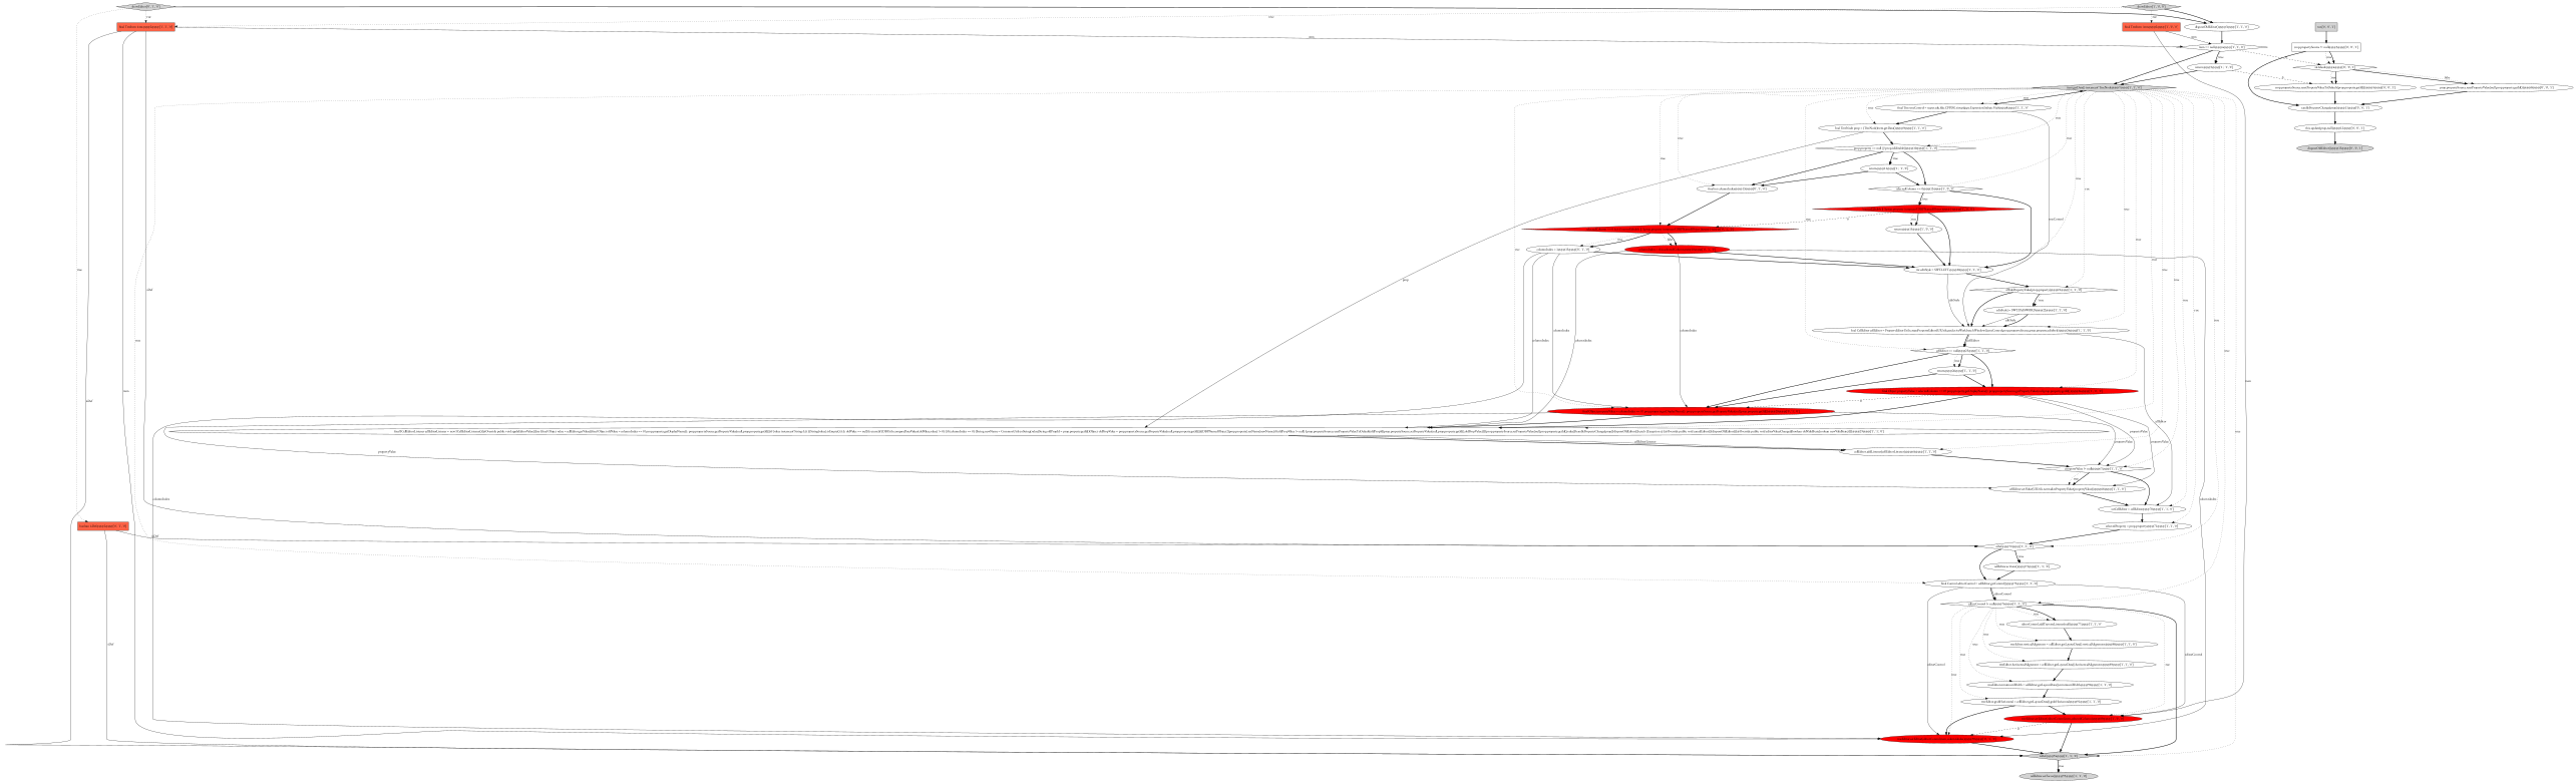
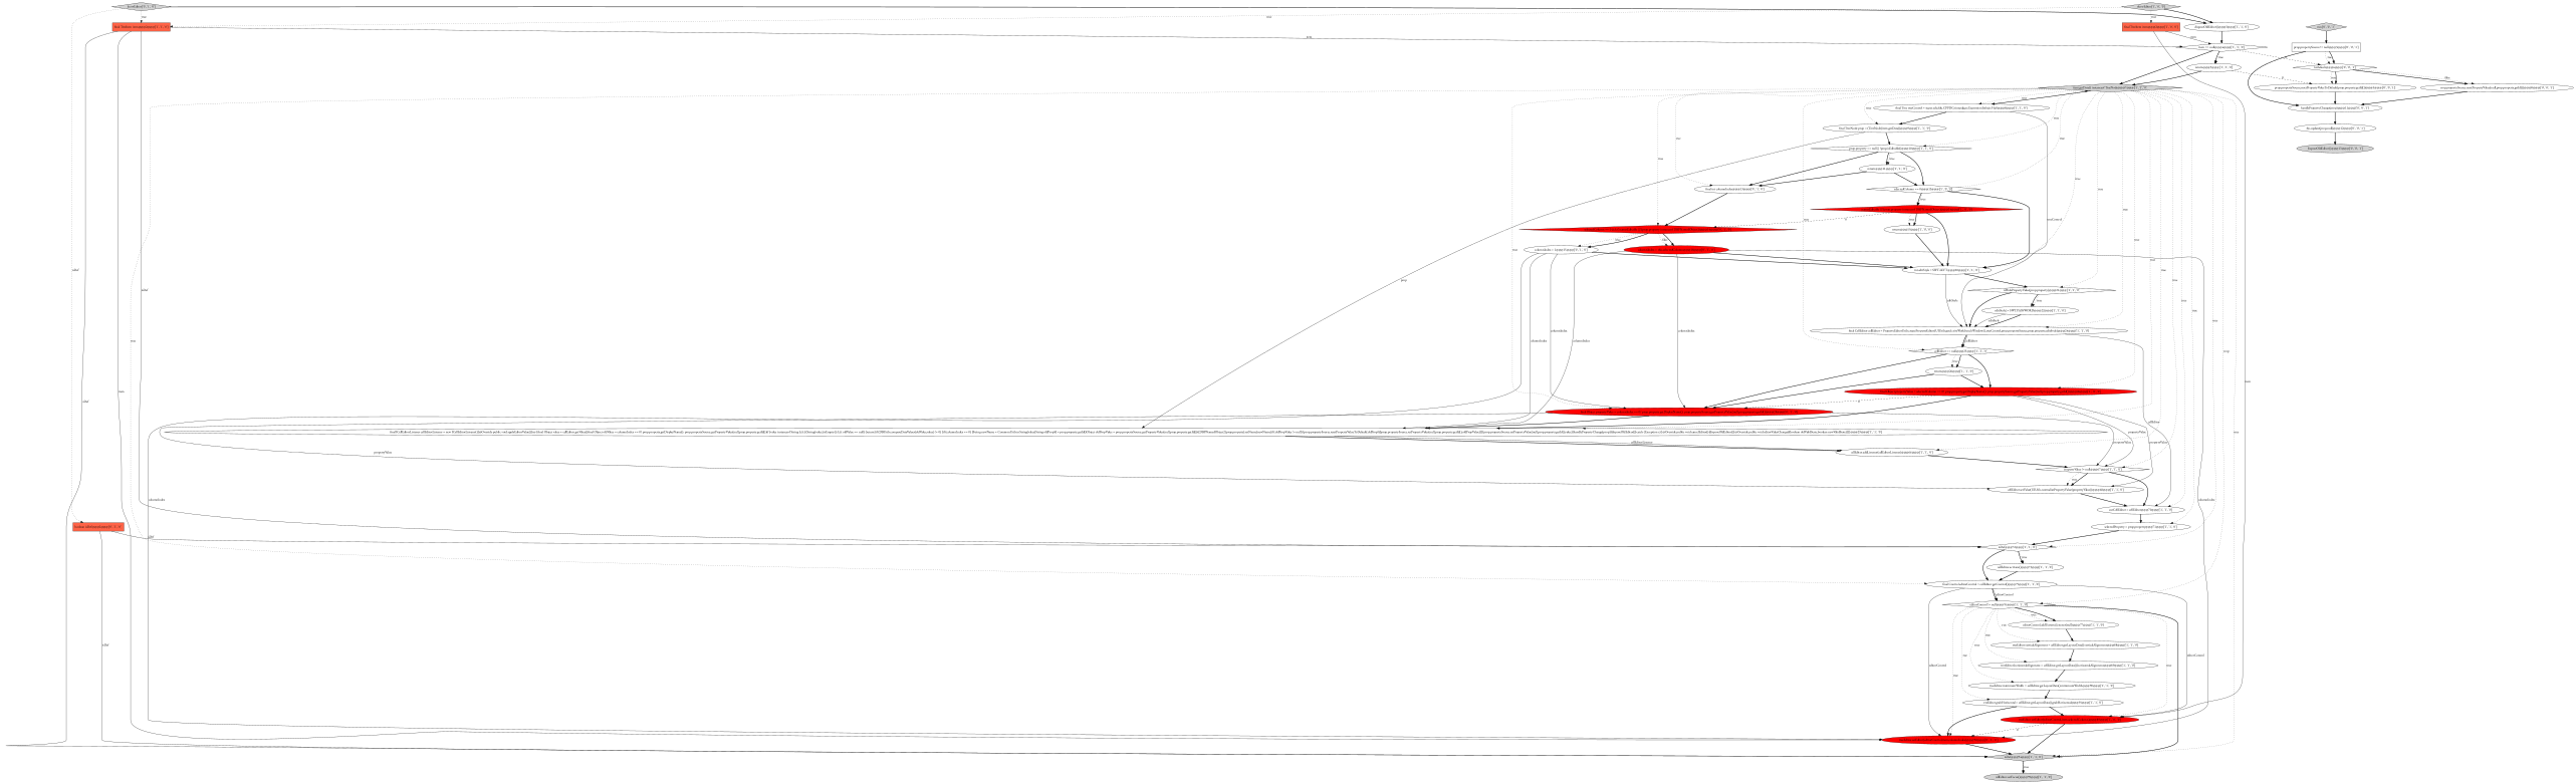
  digraph {
    fontname="EB Garamond"
    node [fillcolor=white fontname="EB Garamond" shape=ellipse style=filled]
    edge [fontname="EB Garamond" style=bold]
    n1 [label="final Control editorControl = cellEditor.getControl()@@@75@@@['1', '1', '0']"]
    n2 [fillcolor=red label="treeEditor.setEditor(editorControl,item,columnIndex)@@@92@@@['0', '1', '0']"]
    n3 [fillcolor=red label="treeEditor.setEditor(editorControl,item,selectedColumn)@@@89@@@['1', '0', '0']"]
    n4 [label="editorControl != null@@@76@@@['1', '1', '0']" shape=diamond]
    n5 [fillcolor=lightgray label="isDef@@@94@@@['1', '1', '0']" shape=diamond]
    n6 [label="editorControl.addTraverseListener(null)@@@77@@@['1', '1', '0']"]
    n7 [label="treeEditor.verticalAlignment = cellEditor.getLayoutData().verticalAlignment@@@88@@@['1', '1', '0']"]
    n8 [label="treeEditor.horizontalAlignment = cellEditor.getLayoutData().horizontalAlignment@@@89@@@['1', '1', '0']"]
    n9 [label="treeEditor.minimumWidth = cellEditor.getLayoutData().minimumWidth@@@90@@@['1', '1', '0']"]
    n10 [label="treeEditor.grabHorizontal = cellEditor.getLayoutData().grabHorizontal@@@91@@@['1', '1', '0']"]
    n11 [label="cellEditor.activate()@@@73@@@['1', '1', '0']"]
    n12 [label="columnIndex = 1@@@15@@@['0', '1', '0']"]
    n13 [fillcolor=red label="final Object propertyValue = columnIndex == 0? prop.property.getDisplayName(): prop.propertySource.getPropertyValue(null,prop.property.getId())@@@28@@@['0', '1', '0']"]
    n14 [label="int editStyle = SWT.LEFT@@@20@@@['1', '1', '0']"]
    n15 [label="final ICellEditorListener cellEditorListener = new ICellEditorListener(){@Override public void applyEditorValue(){try {final Object value = cellEditor.getValue()final Object oldValue = columnIndex == 0? prop.property.getDisplayName(): prop.propertySource.getPropertyValue(null,prop.property.getId())if (value instanceof String && ((String)value).isEmpty() && oldValue == null) {return}if (DBUtils.compareDataValues(oldValue,value) != 0) {if (columnIndex == 0) {String newName = CommonUtils.toString(value)String oldPropId = prop.property.getId()Object oldPropValue = prop.propertySource.getPropertyValue(null,prop.property.getId())((DBPNamedObject2)prop.property).setName(newName)if (oldPropValue != null) {prop.propertySource.resetPropertyValueToDefault(oldPropId)prop.propertySource.setPropertyValue(null,prop.property.getId(),oldPropValue)}}{prop.propertySource.setPropertyValue(null,prop.property.getId(),value)}handlePropertyChange(prop)}disposeOldEditor()}catch (Exception e) }@Override public void cancelEditor(){disposeOldEditor()}@Override public void editorValueChanged(boolean oldValidState,boolean newValidState){}}@@@29@@@['1', '1', '0']"]
    n16 [label="cellEditor.setValue(UIUtils.normalizePropertyValue(propertyValue))@@@68@@@['1', '1', '0']"]
    n17 [label="propertyValue != null@@@67@@@['1', '1', '0']" shape=diamond]
    n18 [label="final CellEditor cellEditor = PropertyEditorUtils.createPropertyEditor(UIUtils.getActiveWorkbenchWindow(),treeControl,prop.propertySource,prop.property,editStyle)@@@24@@@['1', '1', '0']"]
    n19 [label="isHidePropertyValue(prop.property)@@@21@@@['1', '1', '0']" shape=diamond]
    n20 [label="cellEditor.addListener(cellEditorListener)@@@66@@@['1', '1', '0']"]
    n21 [label="final int columnIndex@@@13@@@['0', '1', '0']"]
    n22 [fillcolor=red label="selectedColumn == 0 && (!namesEditable || !(prop.property instanceof DBPNamedObject))@@@14@@@['0', '1', '0']" shape=diamond]
    n23 [fillcolor=red label="columnIndex = this.selectedColumn@@@18@@@['0', '1', '0']"]
    n24 [label="prop.propertySource.resetPropertyValue(null,prop.property.getId())@@@8@@@['0', '0', '1']"]
    n25 [label="handlePropertyChange(prop)@@@11@@@['0', '0', '1']"]
    n26 [label="this.update(prop,null)@@@12@@@['0', '0', '1']"]
    n27 [fillcolor=lightgray label="disposeOldEditor()@@@13@@@['0', '0', '1']"]
    n28 [fillcolor=tomato label="final TreeItem item@@@2@@@['1', '0', '0']" shape=box]
    n29 [label="item == null@@@4@@@['1', '1', '0']" shape=diamond]
    n30 [fillcolor=lightgray label="item.getData() instanceof TreeNode@@@7@@@['1', '1', '0']" shape=diamond]
    n31 [label="toDefault@@@4@@@['0', '0', '1']" shape=diamond]
    n32 [label="return@@@5@@@['1', '1', '0']"]
    n33 [label="return@@@26@@@['1', '1', '0']"]
    n34 [fillcolor=red label="final Object propertyValue = selectedColumn == 0? prop.property.getDisplayName(): prop.propertySource.getPropertyValue(null,prop.property.getId())@@@26@@@['1', '0', '0']"]
    n35 [label="selectedProperty = prop.property@@@71@@@['1', '1', '0']"]
    n36 [label="isDef@@@72@@@['1', '1', '0']" shape=diamond]
    n37 [label="curCellEditor = cellEditor@@@70@@@['1', '1', '0']"]
    n38 [label="selectedColumn == 0@@@13@@@['1', '0', '0']" shape=diamond]
    n39 [fillcolor=red label="!namesEditable || !(prop.property instanceof DBPNamedObject)@@@14@@@['1', '0', '0']" shape=diamond]
    n40 [label="return@@@15@@@['1', '0', '0']"]
    n41 [label="final Tree treeControl = super.edu.fdu.CPPDG.tinypdg.pe.ExpressionInfo@c91a0@@@8@@@['1', '1', '0']"]
    n42 [label="final TreeNode prop = (TreeNode)item.getData()@@@9@@@['1', '1', '0']"]
    n43 [label="prop.property == null || !prop.isEditable()@@@10@@@['1', '1', '0']" shape=diamond]
    n44 [label="cellEditor == null@@@25@@@['1', '1', '0']" shape=diamond]
    n45 [label="editStyle |= SWT.PASSWORD@@@22@@@['1', '1', '0']"]
    n46 [fillcolor=lightgray label="cellEditor.setFocus()@@@95@@@['1', '1', '0']"]
    n47 [label="return@@@11@@@['1', '1', '0']"]
    n48 [fillcolor=lightgray label="showEditor['0', '1', '0']" shape=diamond]
    n49 [fillcolor=tomato label="boolean isDef@@@2@@@['0', '1', '0']" shape=box]
    n50 [label="disposeOldEditor()@@@3@@@['1', '1', '0']"]
    n51 [fillcolor=tomato label="final TreeItem item@@@2@@@['1', '1', '0']" shape=box]
    n52 [label="prop.propertySource.resetPropertyValueToDefault(prop.property.getId())@@@5@@@['0', '0', '1']"]
-   n53 [fillcolor=lightgray label="run['0', '0', '1']" shape=box]
+   n53 [fillcolor=lightgray label="run['0', '0', '1']" shape=diamond]
    n54 [label="prop.propertySource != null@@@3@@@['0', '0', '1']" shape=box]
    n55 [fillcolor=lightgray label="showEditor['1', '0', '0']" shape=diamond]
    n1 -> n2 [label=editorControl style=solid]
    n1 -> n3 [label=editorControl style=solid]
    n1 -> n4
    n1 -> n4 [label=editorControl style=solid]
    n2 -> n5
    n3 -> n2 [label=0 style=dashed]
    n3 -> n5
    n4 -> n2 [label=true style=dotted]
    n4 -> n3 [label=true style=dotted]
    n4 -> n5
    n4 -> n6 [label=true style=dotted]
    n4 -> n6
    n4 -> n7 [label=true style=dotted]
    n4 -> n8 [label=true style=dotted]
    n4 -> n9 [label=true style=dotted]
    n4 -> n10 [label=true style=dotted]
    n5 -> n46
    n5 -> n46 [label=true style=dotted]
    n6 -> n7
    n7 -> n8
    n8 -> n9
    n9 -> n10
    n10 -> n2
    n10 -> n3
    n11 -> n1
    n12 -> n2 [label=columnIndex style=solid]
    n12 -> n13 [label=columnIndex style=solid]
    n12 -> n14
    n12 -> n15 [label=columnIndex style=solid]
    n13 -> n15
    n13 -> n16 [label=propertyValue style=solid]
    n13 -> n17 [label=propertyValue style=solid]
    n14 -> n18 [label=editStyle style=solid]
    n14 -> n19
    n15 -> n20
    n15 -> n20 [label=cellEditorListener style=solid]
    n16 -> n37
    n17 -> n16
    n17 -> n16 [label=true style=dotted]
    n17 -> n37
    n18 -> n37 [label=cellEditor style=solid]
    n18 -> n44 [label=cellEditor style=solid]
    n18 -> n44
    n19 -> n18
    n19 -> n45 [label=true style=dotted]
    n19 -> n45
    n20 -> n17
    n21 -> n22
    n22 -> n12 [label=true style=dotted]
    n22 -> n12
    n22 -> n23 [label=false style=dotted]
    n22 -> n23
    n23 -> n2 [label=columnIndex style=solid]
    n23 -> n13 [label=columnIndex style=solid]
    n23 -> n14
    n23 -> n15 [label=columnIndex style=solid]
    n24 -> n25
    n25 -> n26
    n26 -> n27
    n28 -> n3 [label=item style=solid]
    n28 -> n29 [label=item style=solid]
    n29 -> n30
    n29 -> n31 [label=0 style=dashed]
    n29 -> n32 [label=true style=dotted]
    n29 -> n32
    n30 -> n1 [label=true style=dotted]
-   n30 -> n4 [label=true style=dotted]
+   n30 -> n4 [label=prop style=dotted]
    n30 -> n5 [label=true style=dotted]
    n30 -> n13 [label=true style=dotted]
    n30 -> n14 [label=true style=dotted]
    n30 -> n15 [label=true style=dotted]
    n30 -> n17 [label=true style=dotted]
    n30 -> n18 [label=true style=dotted]
    n30 -> n19 [label=true style=dotted]
    n30 -> n20 [label=true style=dotted]
    n30 -> n21 [label=true style=dotted]
    n30 -> n22 [label=true style=dotted]
    n30 -> n34 [label=true style=dotted]
    n30 -> n35 [label=true style=dotted]
    n30 -> n36 [label=true style=dotted]
    n30 -> n37 [label=true style=dotted]
    n30 -> n41 [label=true style=dotted]
    n30 -> n41
    n30 -> n42 [label=true style=dotted]
    n30 -> n43 [label=true style=dotted]
    n30 -> n44 [label=true style=dotted]
    n31 -> n24
    n31 -> n24 [label=false style=dotted]
    n31 -> n52 [label=true style=dotted]
    n31 -> n52
    n32 -> n30
    n32 -> n52 [label=0 style=dashed]
    n33 -> n13
    n33 -> n34
    n34 -> n13 [label=0 style=dashed]
    n34 -> n15
    n34 -> n16 [label=propertyValue style=solid]
    n34 -> n17 [label=propertyValue style=solid]
    n35 -> n36
    n36 -> n1
    n36 -> n11
    n36 -> n11 [label=true style=dotted]
    n37 -> n35
    n38 -> n14
    n38 -> n30 [label=true style=dotted]
    n38 -> n39
    n38 -> n39 [label=true style=dotted]
    n39 -> n14
    n39 -> n22 [label=0 style=dashed]
    n39 -> n40
    n39 -> n40 [label=true style=dotted]
    n40 -> n14
    n41 -> n18 [label=treeControl style=solid]
    n41 -> n42
    n42 -> n15 [label=prop style=solid]
    n42 -> n43
    n43 -> n21
    n43 -> n38
    n43 -> n47
    n43 -> n47 [label=true style=dotted]
    n44 -> n13
    n44 -> n33
    n44 -> n33 [label=true style=dotted]
    n44 -> n34
    n45 -> n18
    n45 -> n18 [label=editStyle style=solid]
    n47 -> n21
    n47 -> n38
-   n48 -> n49 [label=true style=dotted]
+   n48 -> n49 [label=isDef style=dotted]
    n48 -> n50
    n48 -> n51 [label=true style=dotted]
    n49 -> n5 [label=isDef style=solid]
    n49 -> n36 [label=isDef style=solid]
    n50 -> n29
    n51 -> n2 [label=item style=solid]
    n51 -> n5 [label=isDef style=solid]
    n51 -> n29 [label=item style=solid]
    n51 -> n36 [label=isDef style=solid]
    n52 -> n25
    n53 -> n54
    n54 -> n25
    n54 -> n31 [label=true style=dotted]
    n54 -> n31
    n55 -> n28 [label=true style=dotted]
    n55 -> n50
    n55 -> n51 [label=true style=dotted]
  }
